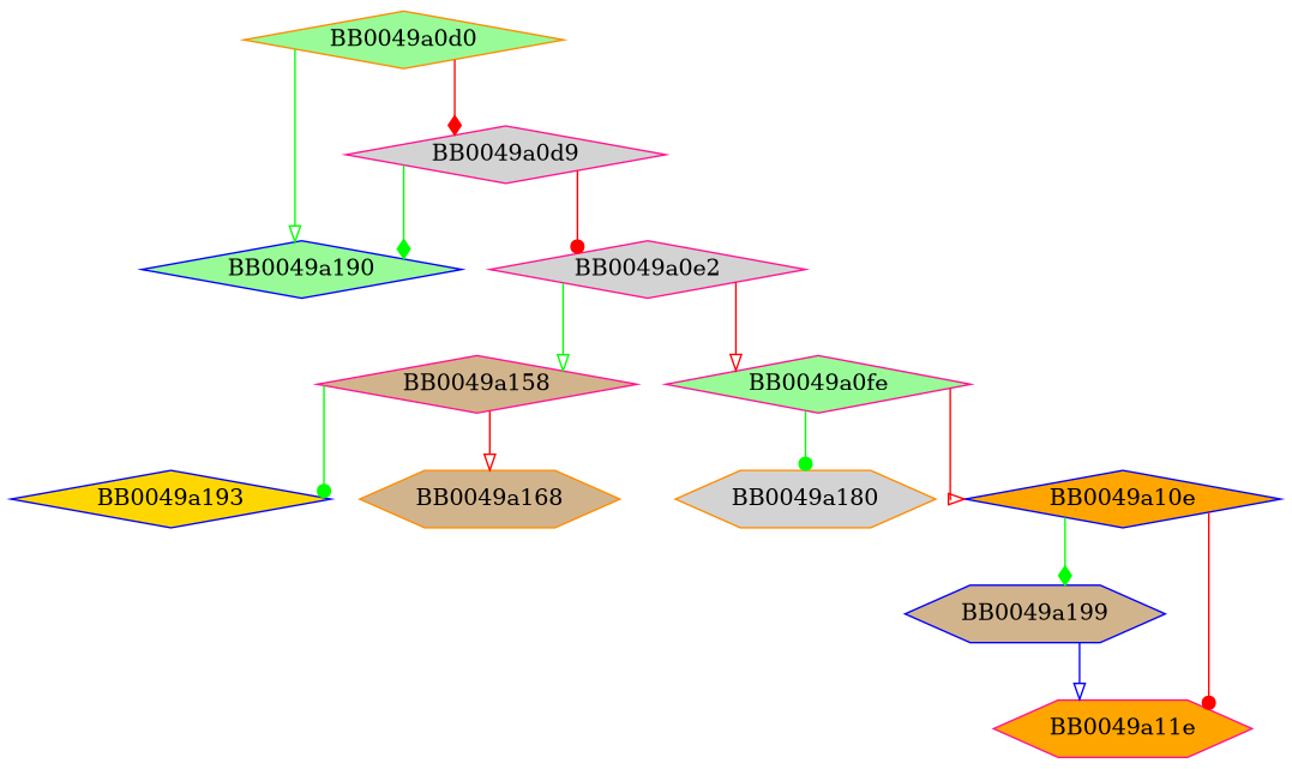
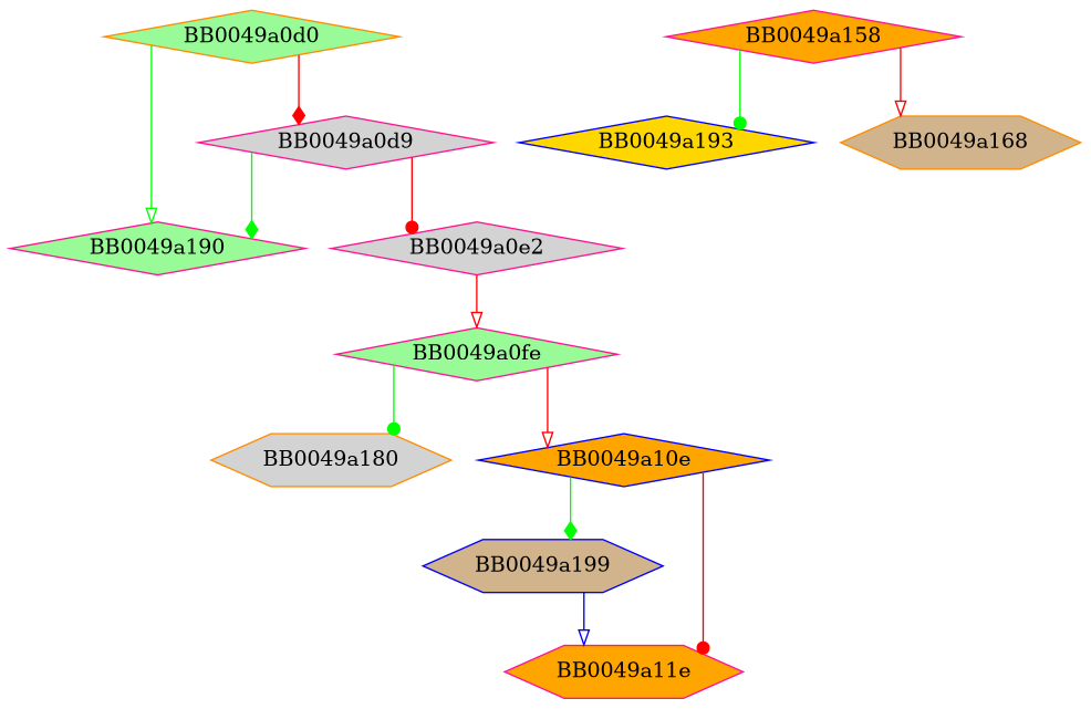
  digraph {
    splines=ortho
    node [color=deeppink fillcolor=palegreen shape=diamond style=filled]
    edge [arrowhead=onormal color=green]
    BB0049a0d0 [color=darkorange]
-   BB0049a190 [color=blue]
+   BB0049a190
    BB0049a0d9 [fillcolor=lightgrey]
    BB0049a0e2 [fillcolor=lightgrey]
-   BB0049a158 [fillcolor=tan]
+   BB0049a158 [fillcolor=orange]
    BB0049a0fe
    BB0049a193 [color=blue fillcolor=gold]
    BB0049a168 [color=darkorange fillcolor=tan shape=hexagon]
    BB0049a180 [color=darkorange fillcolor=lightgrey shape=hexagon]
    BB0049a10e [color=blue fillcolor=orange]
    BB0049a199 [color=blue fillcolor=tan shape=hexagon]
    BB0049a11e [fillcolor=orange shape=hexagon]
    BB0049a0d0 -> BB0049a190
    BB0049a0d0 -> BB0049a0d9 [arrowhead=diamond color=red]
    BB0049a0d9 -> BB0049a190 [arrowhead=diamond]
    BB0049a0d9 -> BB0049a0e2 [arrowhead=dot color=red]
-   BB0049a0e2 -> BB0049a158
    BB0049a0e2 -> BB0049a0fe [color=red]
    BB0049a158 -> BB0049a193 [arrowhead=dot]
    BB0049a158 -> BB0049a168 [color=red]
    BB0049a0fe -> BB0049a180 [arrowhead=dot]
    BB0049a0fe -> BB0049a10e [color=red]
    BB0049a10e -> BB0049a199 [arrowhead=diamond]
    BB0049a10e -> BB0049a11e [arrowhead=dot color=red]
    BB0049a199 -> BB0049a11e [color=blue]
  }
